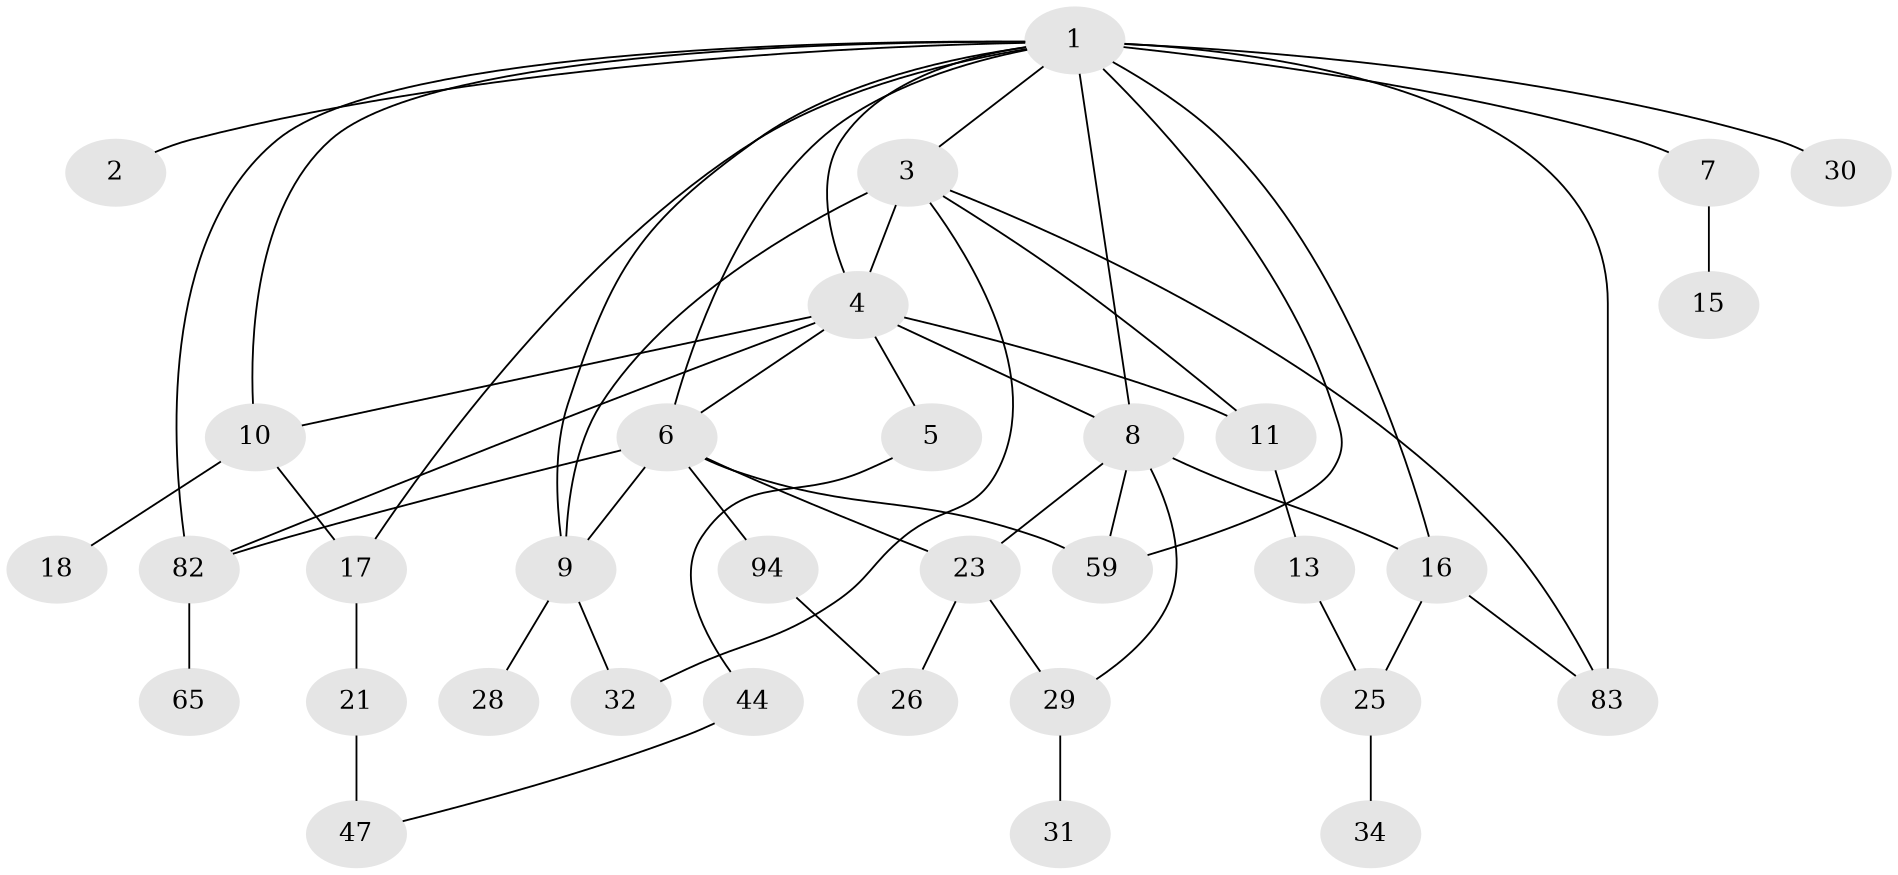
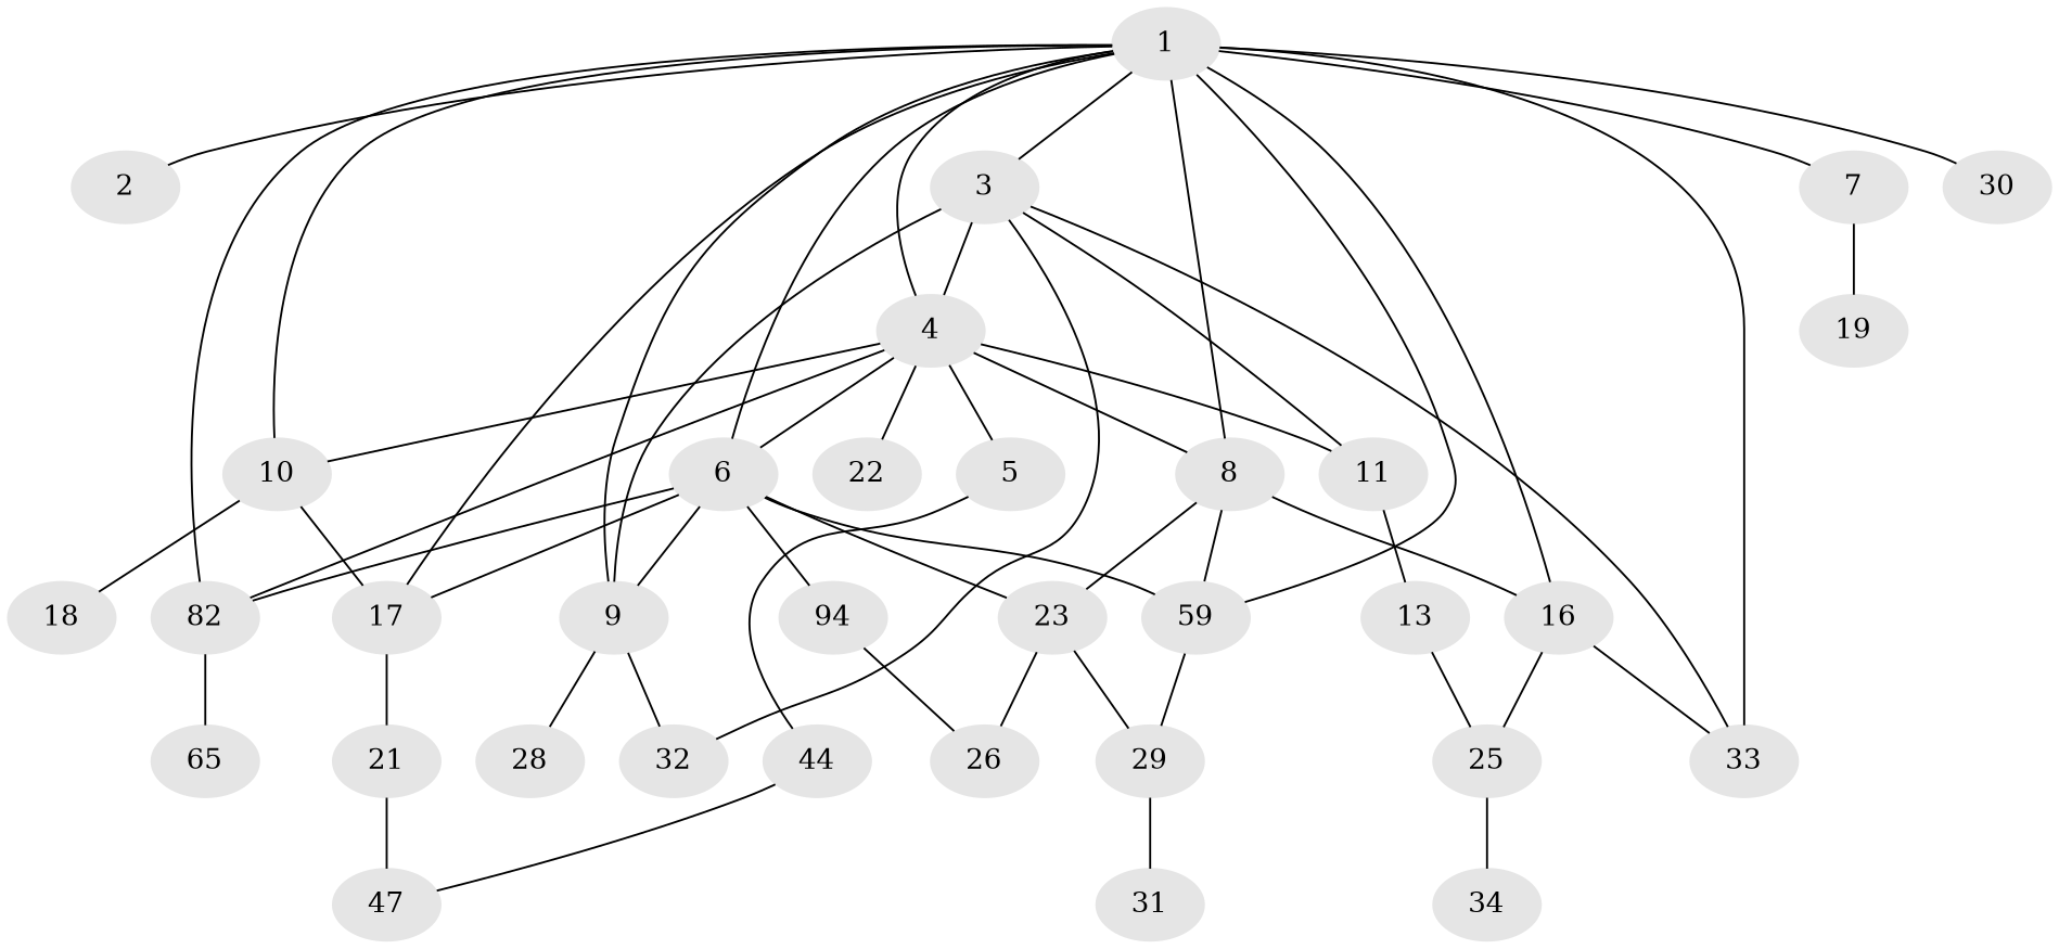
  graph {
    node [color=gray90 style=filled]
    edge [weight=1.0]
    1
    2
    3
    4
    6
    7
    8
    9
    10
    n10 [label=82]
    16
    17
    n13 [label=59]
    30
-   33 [label=83]
+   33
    11
    32
    5
+   22
    n20 [label=94]
    23
-   15
+   15 [label=19]
    29
    28
    18
    n26 [label=65]
    25
    21
    31
    13
    n31 [label=44]
    n32 [label=47]
    26
    34
    1 -- 2 [weight=11.0]
    1 -- 3 [weight=2.0]
    1 -- 4
    1 -- 6 [weight=2.0]
    1 -- 7
    1 -- 8 [weight=8.0]
    1 -- 9
    1 -- 10
    1 -- n10 [weight=3.0]
    1 -- 16
    1 -- 17 [weight=2.0]
    1 -- n13 [weight=9.0]
    1 -- 30
    1 -- 33 [weight=3.0]
    3 -- 4
    3 -- 9 [weight=6.0]
    3 -- 33
    3 -- 11
    3 -- 32
    4 -- 6
    4 -- 8
    4 -- 10
    4 -- n10
    4 -- 11 [weight=2.0]
    4 -- 5
+   4 -- 22
    6 -- 9
    6 -- n10
+   6 -- 17
    6 -- n13
    6 -- n20
    6 -- 23 [weight=4.0]
    7 -- 15
    8 -- 16
    8 -- n13
    8 -- 23
-   8 -- 29
+   n13 -- 29
    9 -- 32
    9 -- 28
    10 -- 17
    10 -- 18
    n10 -- n26
    16 -- 33
    16 -- 25
    17 -- 21
    11 -- 13
    5 -- n31
    n20 -- 26
    23 -- 29 [weight=2.0]
    23 -- 26
    29 -- 31
    25 -- 34
    21 -- n32 [weight=2.0]
    13 -- 25
    n31 -- n32
  }
